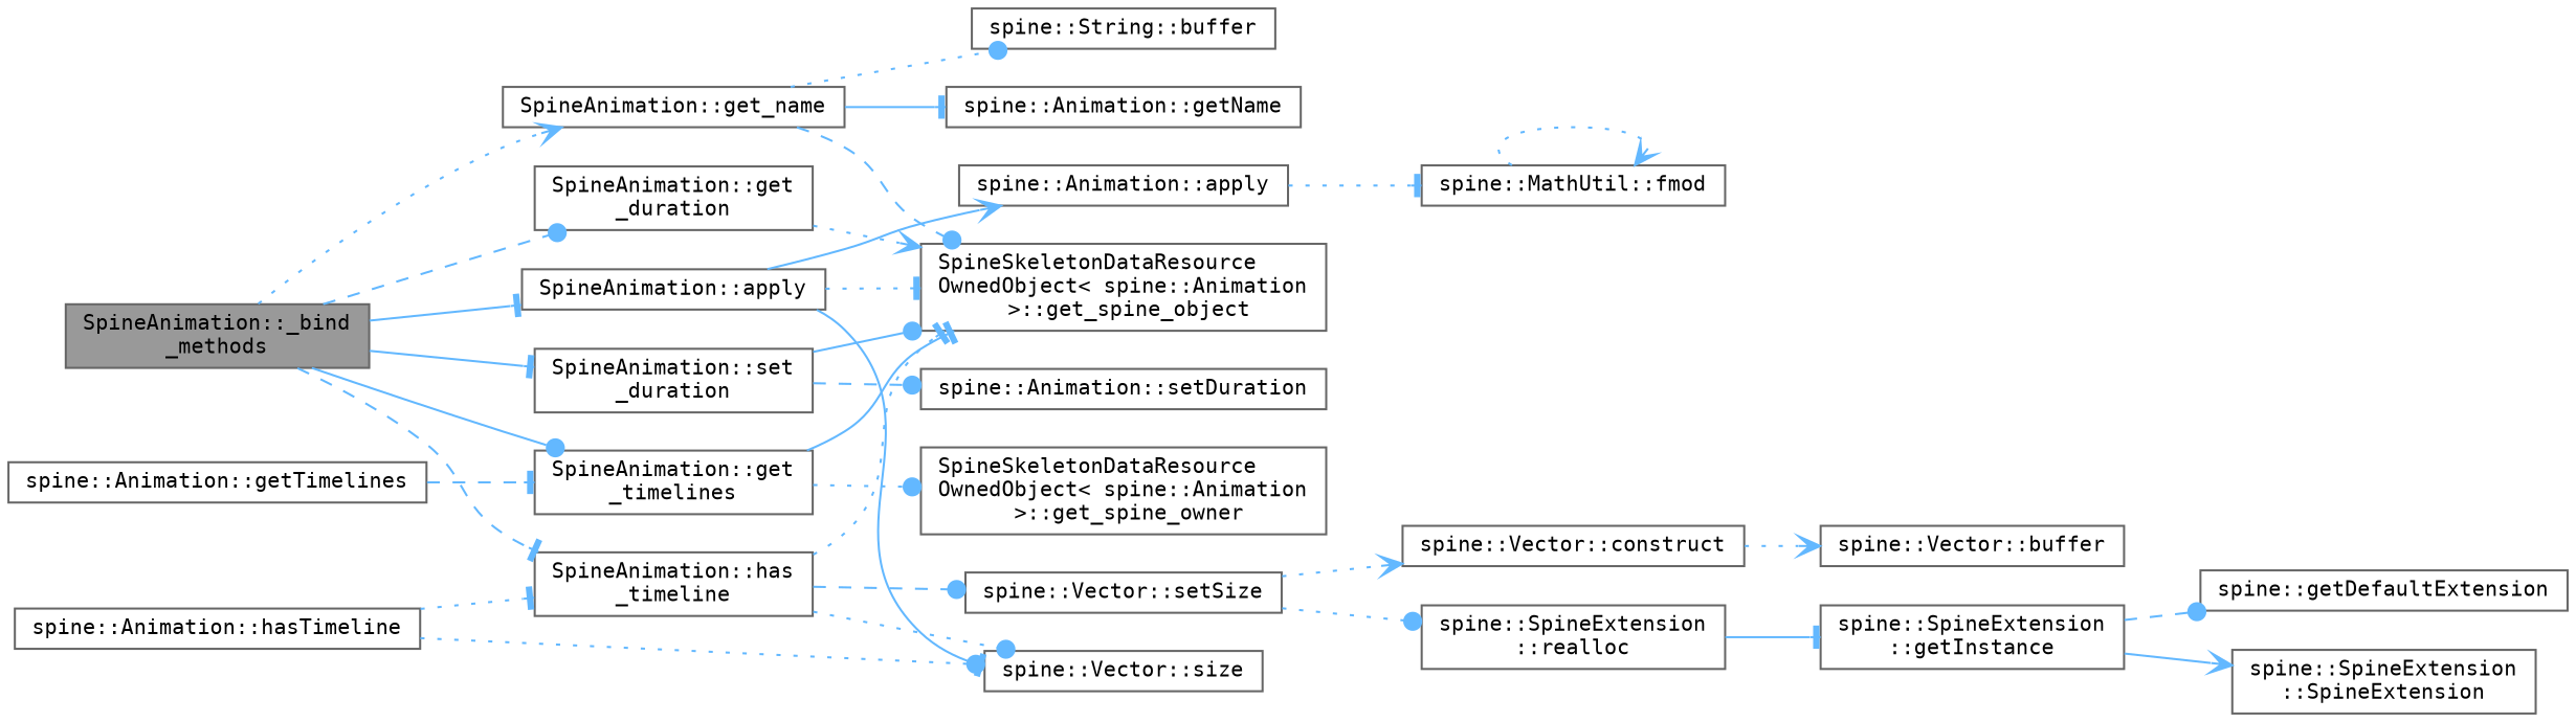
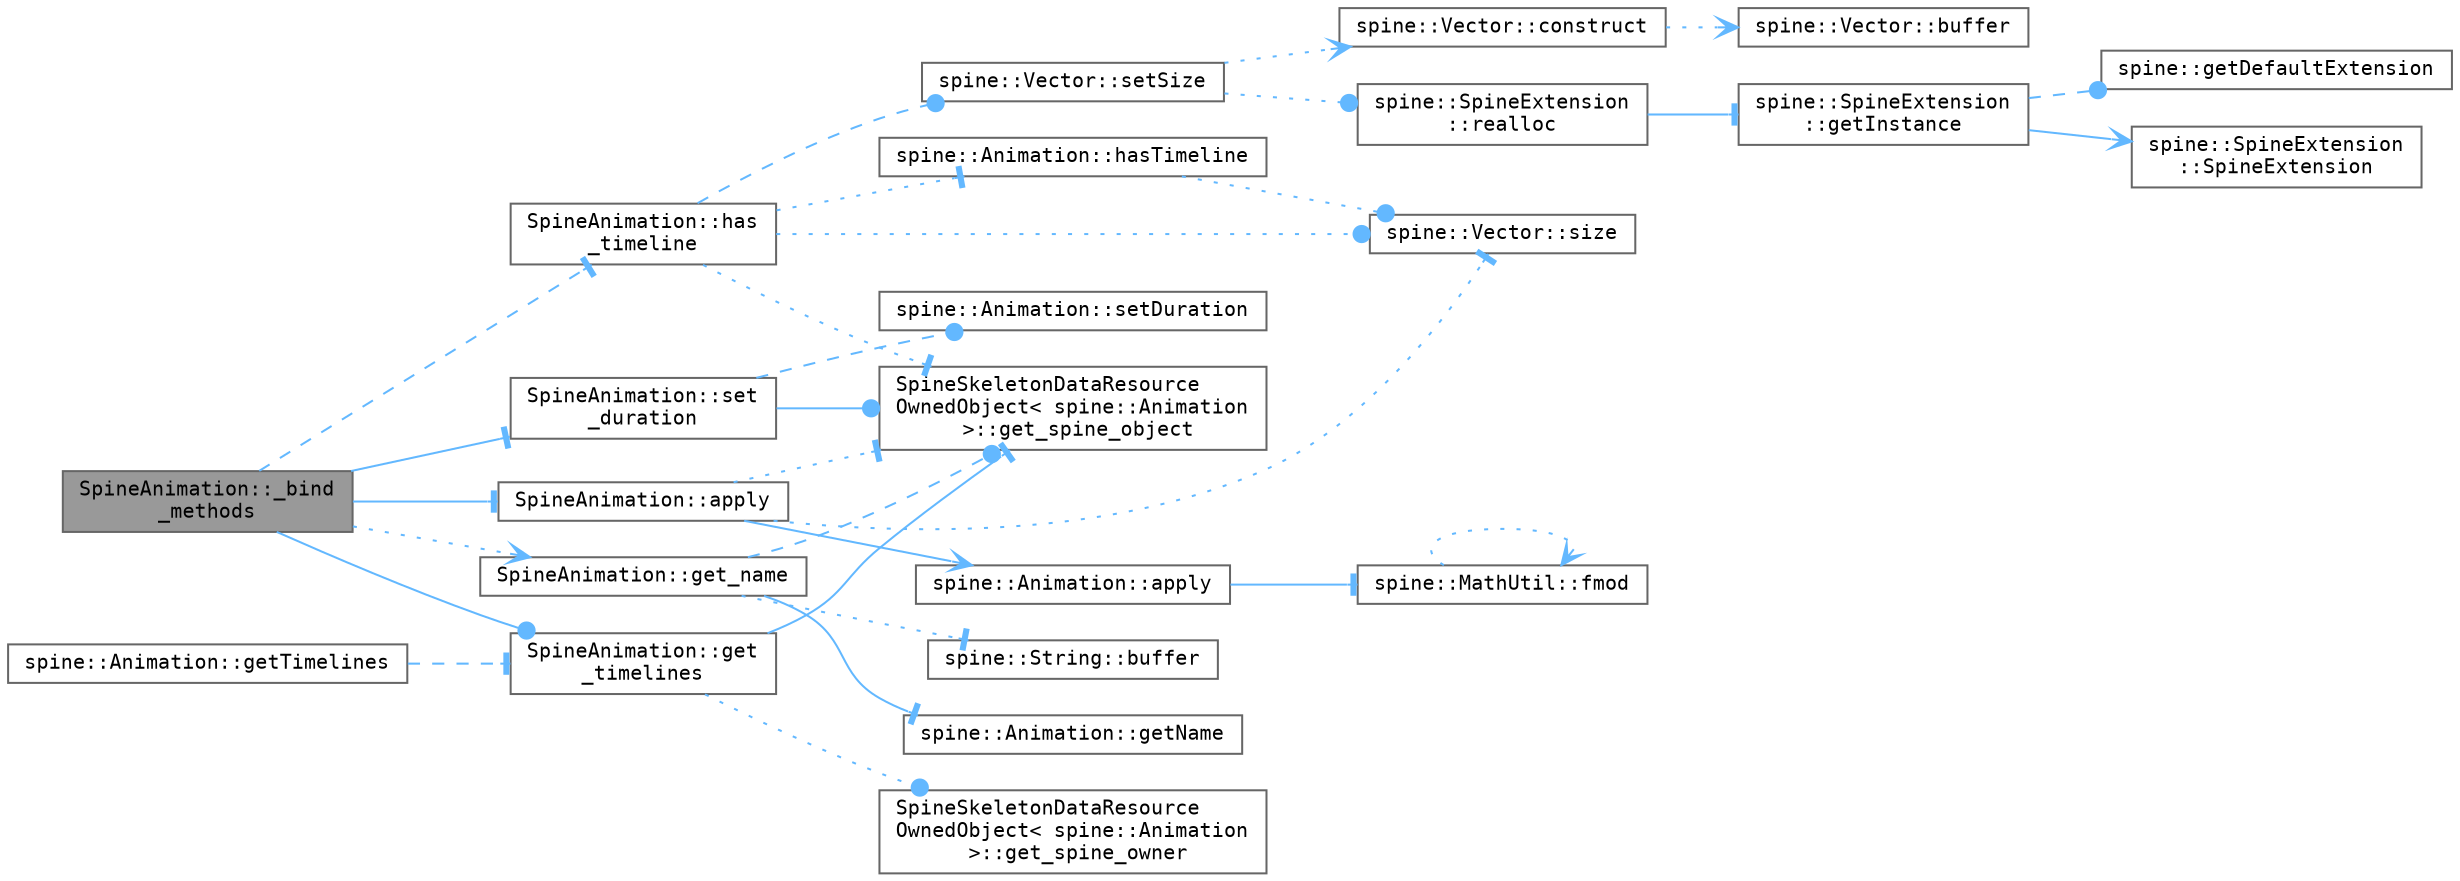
  digraph {
    fontname="DejaVu Sans Mono"
    rankdir=LR
    node [color=grey40 fillcolor=white fontname="DejaVu Sans Mono" fontsize=10 shape=box style=filled]
    edge [arrowhead=tee color=steelblue1 fontname="DejaVu Sans Mono" fontsize=10 labelfontname=Helvetica labelfontsize=10 style=dotted]
    n1 [color=gray40 fillcolor=grey60 fontcolor=black height=0.2 label="SpineAnimation::_bind\l_methods" width=0.4]
    n2 [height=0.2 label="SpineAnimation::apply" width=0.4]
-   n3 [height=0.2 label="SpineAnimation::get\l_duration" width=0.4]
    n4 [height=0.2 label="SpineAnimation::get_name" width=0.4]
    n5 [height=0.2 label="SpineAnimation::get\l_timelines" width=0.4]
    n6 [height=0.2 label="SpineAnimation::has\l_timeline" width=0.4]
    n7 [height=0.2 label="SpineAnimation::set\l_duration" width=0.4]
    n8 [height=0.2 label="spine::Animation::apply" width=0.4]
    n9 [height=0.2 label="SpineSkeletonDataResource\lOwnedObject\< spine::Animation\l \>::get_spine_object" width=0.4]
    n10 [height=0.2 label="spine::Vector::size" width=0.4]
    n11 [height=0.2 label="spine::String::buffer" width=0.4]
    n12 [height=0.2 label="spine::Animation::getName" width=0.4]
    n13 [height=0.2 label="SpineSkeletonDataResource\lOwnedObject\< spine::Animation\l \>::get_spine_owner" width=0.4]
    n14 [height=0.2 label="spine::Animation::hasTimeline" width=0.4]
    n15 [height=0.2 label="spine::Vector::setSize" width=0.4]
    n16 [height=0.2 label="spine::Animation::setDuration" width=0.4]
    n17 [height=0.2 label="spine::MathUtil::fmod" width=0.4]
    n18 [height=0.2 label="spine::Animation::getTimelines" width=0.4]
    n19 [height=0.2 label="spine::Vector::construct" width=0.4]
    n20 [height=0.2 label="spine::SpineExtension\l::realloc" width=0.4]
    n21 [height=0.2 label="spine::Vector::buffer" width=0.4]
    n22 [height=0.2 label="spine::SpineExtension\l::getInstance" width=0.4]
    n23 [height=0.2 label="spine::getDefaultExtension" width=0.4]
    n24 [height=0.2 label="spine::SpineExtension\l::SpineExtension" width=0.4]
    n1 -> n2 [style=solid]
-   n1 -> n3 [arrowhead=dot style=dashed]
    n1 -> n4 [arrowhead=vee]
    n1 -> n5 [arrowhead=dot style=solid]
    n1 -> n6 [style=dashed]
    n1 -> n7 [style=solid]
    n2 -> n8 [arrowhead=vee style=solid]
    n2 -> n9
-   n2 -> n10 [style=solid]
-   n3 -> n9 [arrowhead=vee]
+   n2 -> n10
    n4 -> n9 [arrowhead=dot style=dashed]
-   n4 -> n11 [arrowhead=dot]
+   n4 -> n11
    n4 -> n12 [style=solid]
    n5 -> n9 [style=solid]
    n5 -> n13 [arrowhead=dot]
    n6 -> n9
    n6 -> n10 [arrowhead=dot]
-   n14 -> n6
+   n6 -> n14
    n6 -> n15 [arrowhead=dot style=dashed]
    n7 -> n9 [arrowhead=dot style=solid]
    n7 -> n16 [arrowhead=dot style=dashed]
-   n8 -> n17
+   n8 -> n17 [style=solid]
    n14 -> n10 [arrowhead=dot]
    n15 -> n19 [arrowhead=vee]
    n15 -> n20 [arrowhead=dot]
    n17 -> n17 [arrowhead=vee]
    n18 -> n5 [style=dashed]
    n19 -> n21 [arrowhead=vee]
    n20 -> n22 [style=solid]
    n22 -> n23 [arrowhead=dot style=dashed]
    n22 -> n24 [arrowhead=vee style=solid]
  }
